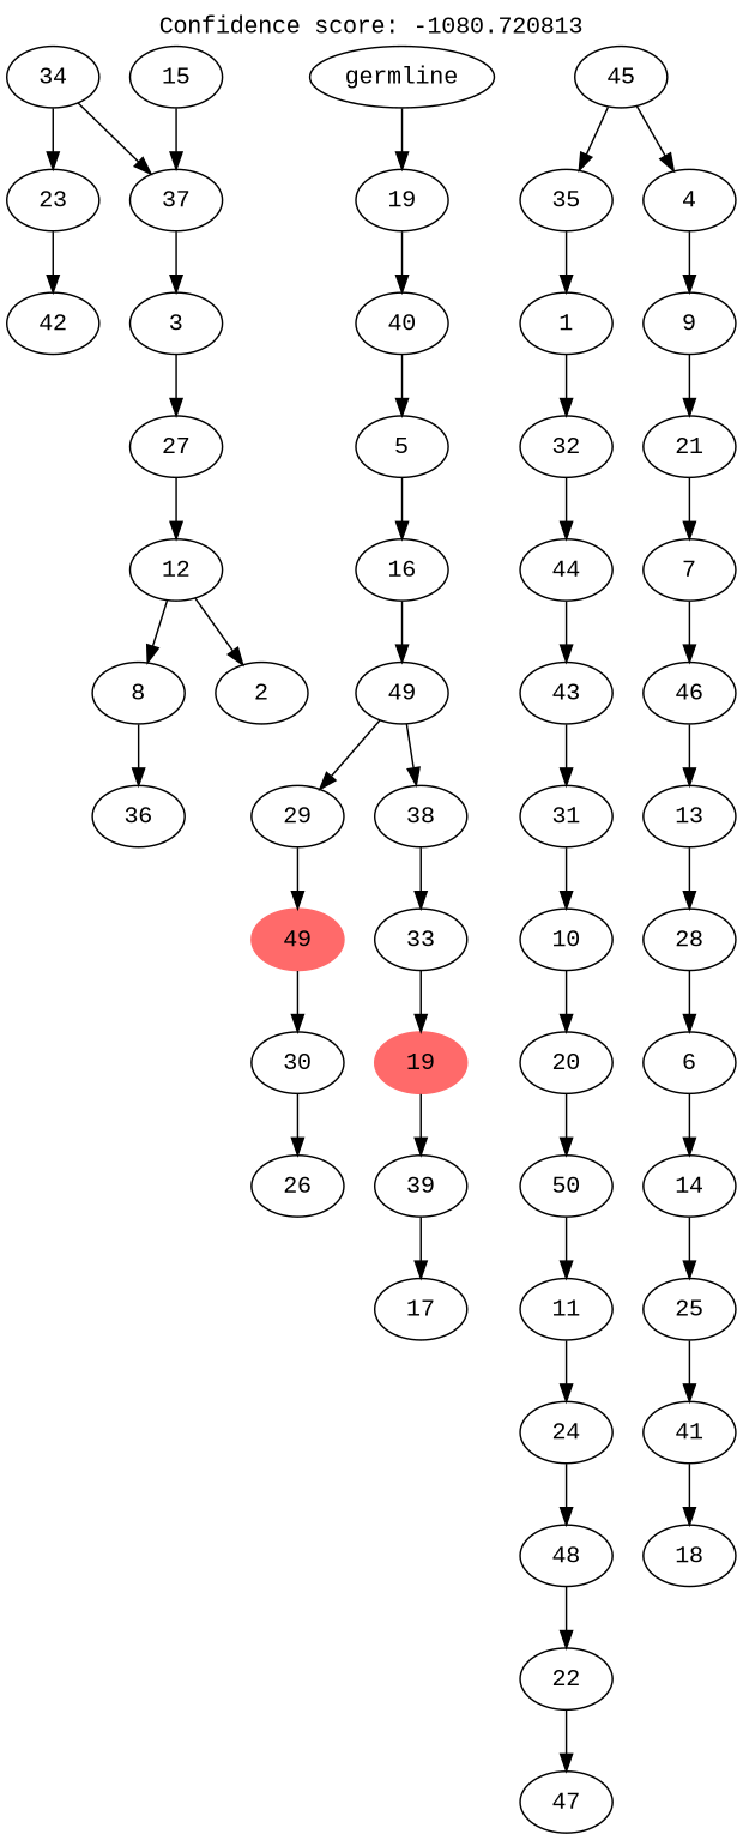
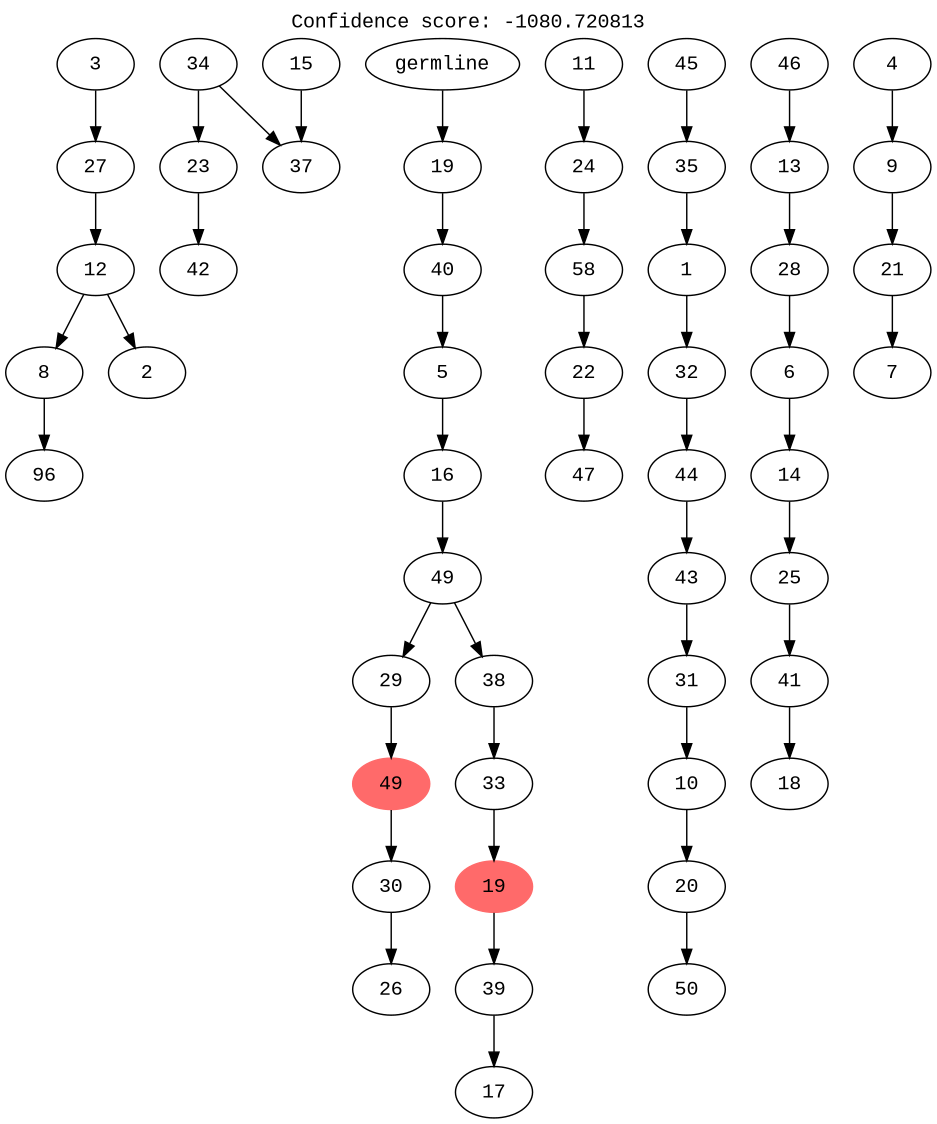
  digraph {
    fontname="Liberation Mono"
    label="Confidence score: -1080.720813"
    labelloc=t
    node [fontname="Liberation Mono"]
    edge [fontname="Liberation Mono"]
    n1 [label=8]
-   n2 [label=36]
+   n2 [label=96]
    n3 [label=42]
    n4 [label=23]
    n5 [label=34]
    n6 [label=37]
    n7 [label=12]
    n8 [label=2]
    n9 [label=27]
    n10 [label=3]
    n11 [label=15]
    n12 [label=26]
    n13 [label=30]
    n14 [color=indianred1 label=49 style=filled]
    n15 [label=29]
    n16 [label=22]
    n17 [label=47]
-   n18 [label=48]
+   n18 [label=58]
    n19 [label=24]
    n20 [label=11]
    n21 [label=50]
    n22 [label=20]
    n23 [label=10]
    n24 [label=31]
    n25 [label=43]
    n26 [label=44]
    n27 [label=32]
    n28 [label=1]
    n29 [label=35]
    n30 [label=41]
    n31 [label=18]
    n32 [label=25]
    n33 [label=14]
    n34 [label=6]
    n35 [label=28]
    n36 [label=13]
    n37 [label=46]
    n38 [label=7]
    n39 [label=21]
    n40 [label=9]
    n41 [label=4]
    n42 [label=45]
    n43 [label=17]
    n44 [label=39]
    n45 [color=indianred1 label=19 style=filled]
    n46 [label=33]
    n47 [label=38]
    n48 [label=49]
    n49 [label=16]
    n50 [label=5]
    n51 [label=40]
    n52 [label=19]
    n53 [label=germline]
    n1 -> n2
    n4 -> n3
    n5 -> n4
    n5 -> n6
-   n6 -> n10
    n7 -> n1
    n7 -> n8
    n9 -> n7
    n10 -> n9
    n11 -> n6
    n13 -> n12
    n14 -> n13
    n15 -> n14
    n16 -> n17
    n18 -> n16
    n19 -> n18
    n20 -> n19
-   n21 -> n20
    n22 -> n21
    n23 -> n22
    n24 -> n23
    n25 -> n24
    n26 -> n25
    n27 -> n26
    n28 -> n27
    n29 -> n28
    n30 -> n31
    n32 -> n30
    n33 -> n32
    n34 -> n33
    n35 -> n34
    n36 -> n35
    n37 -> n36
-   n38 -> n37
    n39 -> n38
    n40 -> n39
    n41 -> n40
    n42 -> n29
-   n42 -> n41
    n44 -> n43
    n45 -> n44
    n46 -> n45
    n47 -> n46
    n48 -> n15
    n48 -> n47
    n49 -> n48
    n50 -> n49
    n51 -> n50
    n52 -> n51
    n53 -> n52
  }
